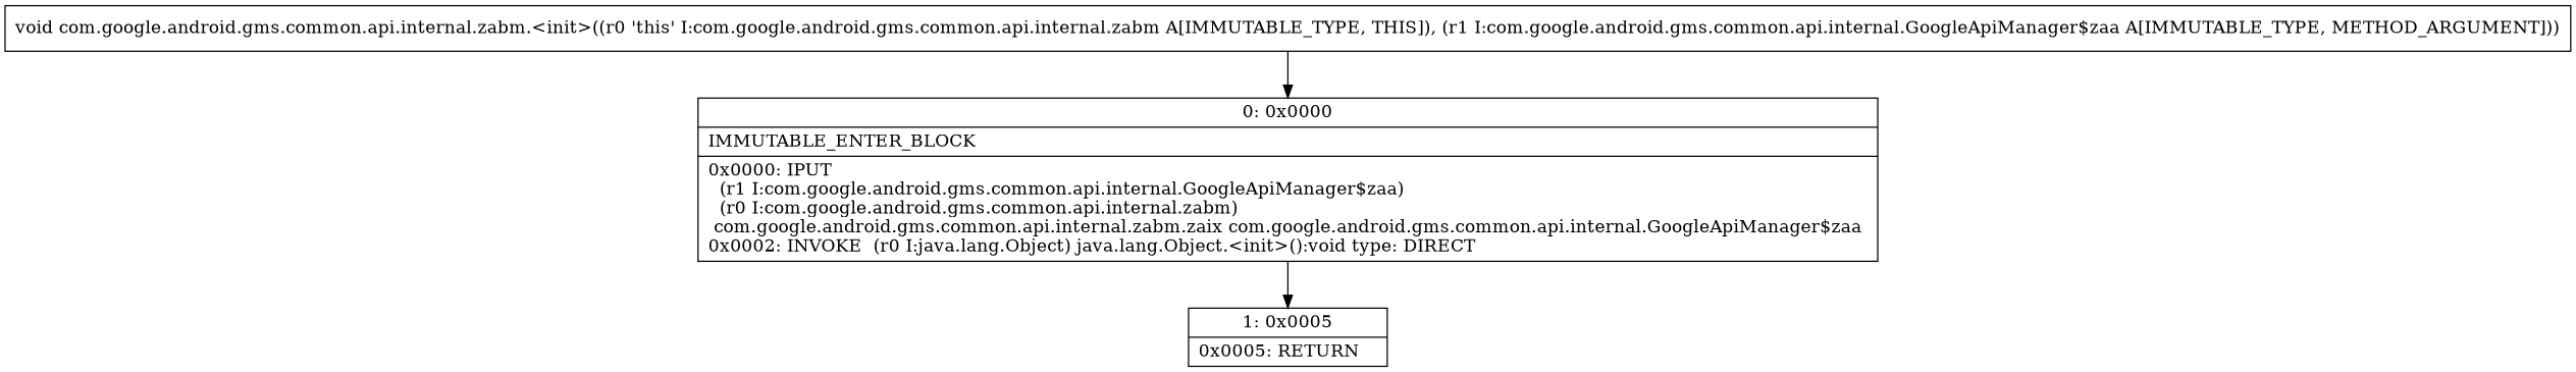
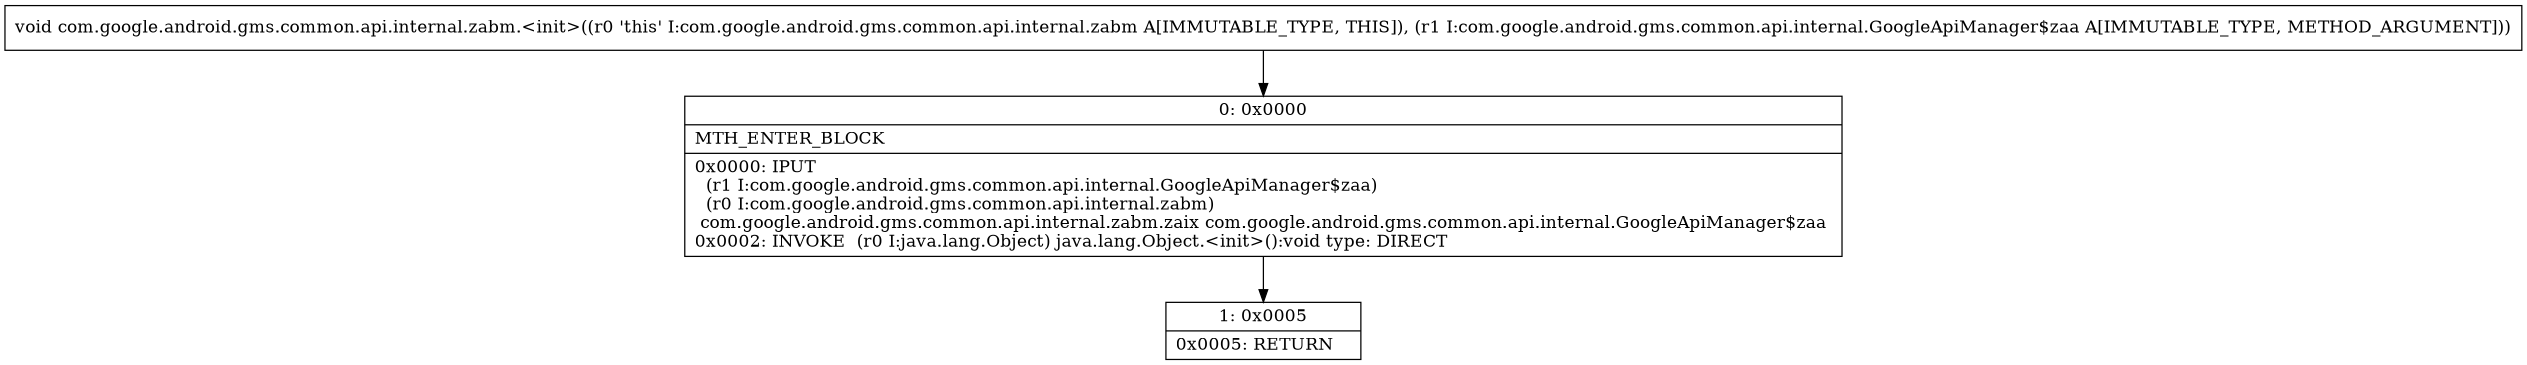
  digraph {
    node [shape=record]
-   n1 [label="{0\:\ 0x0000|IMMUTABLE_ENTER_BLOCK\l|0x0000: IPUT  \l  (r1 I:com.google.android.gms.common.api.internal.GoogleApiManager$zaa)\l  (r0 I:com.google.android.gms.common.api.internal.zabm)\l com.google.android.gms.common.api.internal.zabm.zaix com.google.android.gms.common.api.internal.GoogleApiManager$zaa \l0x0002: INVOKE  (r0 I:java.lang.Object) java.lang.Object.\<init\>():void type: DIRECT \l}"]
+   n1 [label="{0\:\ 0x0000|MTH_ENTER_BLOCK\l|0x0000: IPUT  \l  (r1 I:com.google.android.gms.common.api.internal.GoogleApiManager$zaa)\l  (r0 I:com.google.android.gms.common.api.internal.zabm)\l com.google.android.gms.common.api.internal.zabm.zaix com.google.android.gms.common.api.internal.GoogleApiManager$zaa \l0x0002: INVOKE  (r0 I:java.lang.Object) java.lang.Object.\<init\>():void type: DIRECT \l}"]
    n2 [label="{1\:\ 0x0005|0x0005: RETURN   \l}"]
    n3 [label="{void com.google.android.gms.common.api.internal.zabm.\<init\>((r0 'this' I:com.google.android.gms.common.api.internal.zabm A[IMMUTABLE_TYPE, THIS]), (r1 I:com.google.android.gms.common.api.internal.GoogleApiManager$zaa A[IMMUTABLE_TYPE, METHOD_ARGUMENT])) }"]
    n1 -> n2
    n3 -> n1
  }
